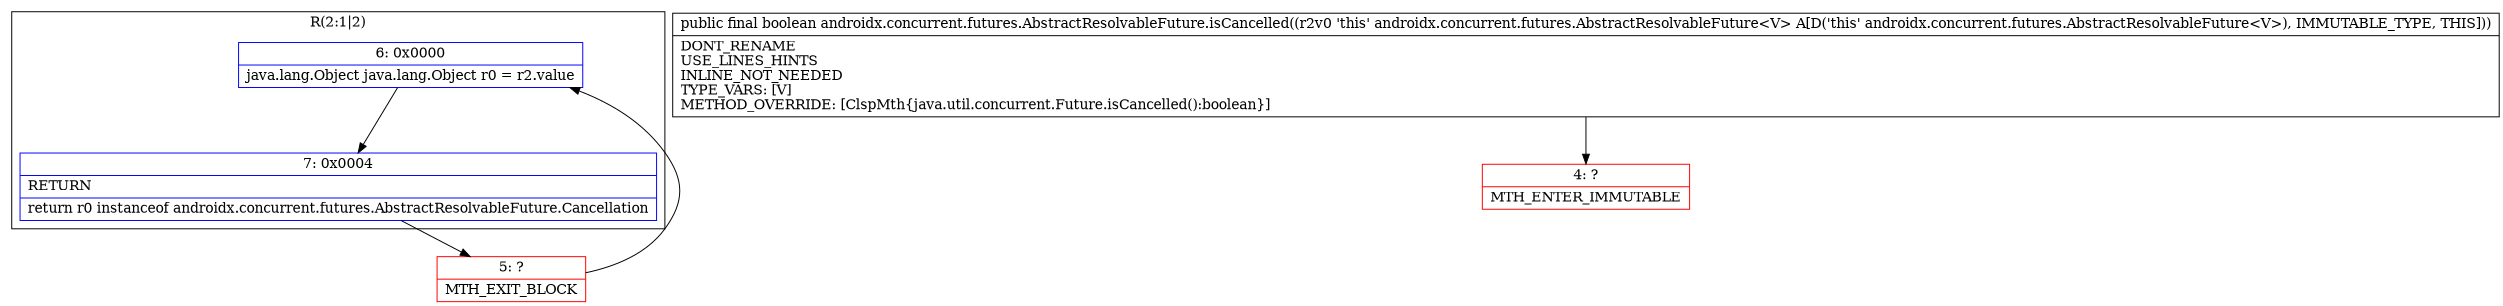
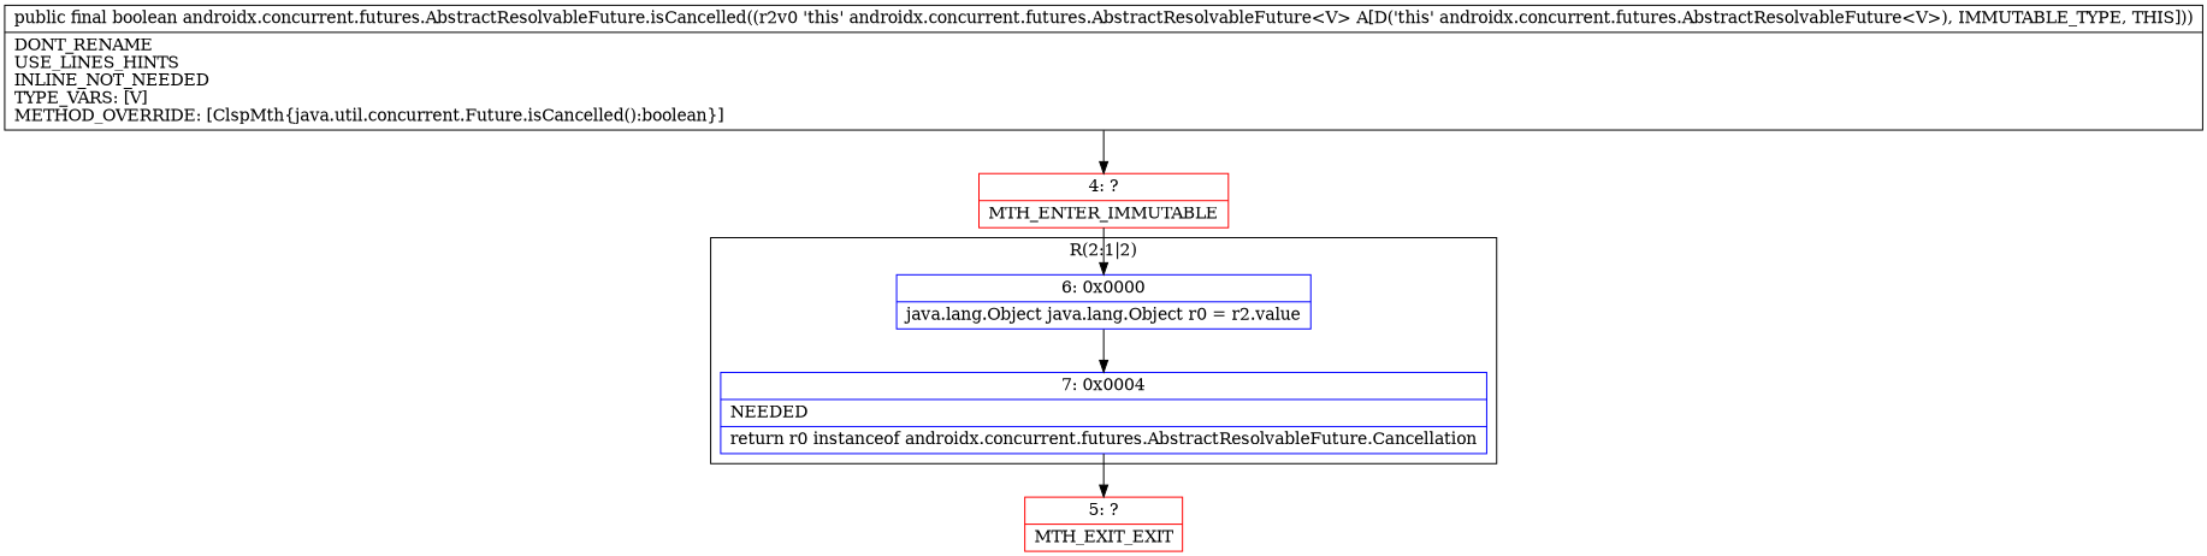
  digraph {
    fontname="DejaVu Serif"
    node [color=blue fontname="DejaVu Serif" shape=record]
    edge [fontname="DejaVu Serif"]
    n1 [label="{6\:\ 0x0000|java.lang.Object java.lang.Object r0 = r2.value\l}"]
-   n2 [label="{7\:\ 0x0004|RETURN\l|return r0 instanceof androidx.concurrent.futures.AbstractResolvableFuture.Cancellation\l}"]
-   n3 [color=red label="{5\:\ ?|MTH_EXIT_BLOCK\l}"]
+   n2 [label="{7\:\ 0x0004|NEEDED\l|return r0 instanceof androidx.concurrent.futures.AbstractResolvableFuture.Cancellation\l}"]
+   n3 [color=red label="{5\:\ ?|MTH_EXIT_EXIT\l}"]
    n4 [color=red label="{4\:\ ?|MTH_ENTER_IMMUTABLE\l}"]
    n5 [label="{public final boolean androidx.concurrent.futures.AbstractResolvableFuture.isCancelled((r2v0 'this' androidx.concurrent.futures.AbstractResolvableFuture\<V\> A[D('this' androidx.concurrent.futures.AbstractResolvableFuture\<V\>), IMMUTABLE_TYPE, THIS]))  | DONT_RENAME\lUSE_LINES_HINTS\lINLINE_NOT_NEEDED\lTYPE_VARS: [V]\lMETHOD_OVERRIDE: [ClspMth\{java.util.concurrent.Future.isCancelled():boolean\}]\l}" color=""]
    subgraph cluster_1 {
      label="R(2:1|2)"
      n1
      n2
    }
    n1 -> n2
    n2 -> n3
-   n3 -> n1
+   n4 -> n1
    n5 -> n4
  }
